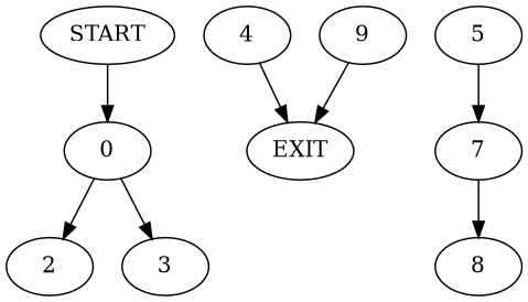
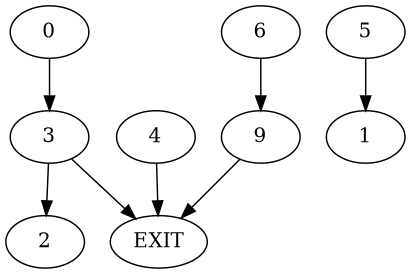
  digraph {
-   n1 [label=START]
    n2 [label=0]
    2
    3
    n5 [label=EXIT]
    4
    5
-   7
+   7 [label=1]
+   6
    9
-   8
-   n1 -> n2
-   n2 -> 2
+   3 -> 2
    n2 -> 3
+   3 -> n5
    4 -> n5
    5 -> 7
-   7 -> 8
+   6 -> 9
    9 -> n5
  }
